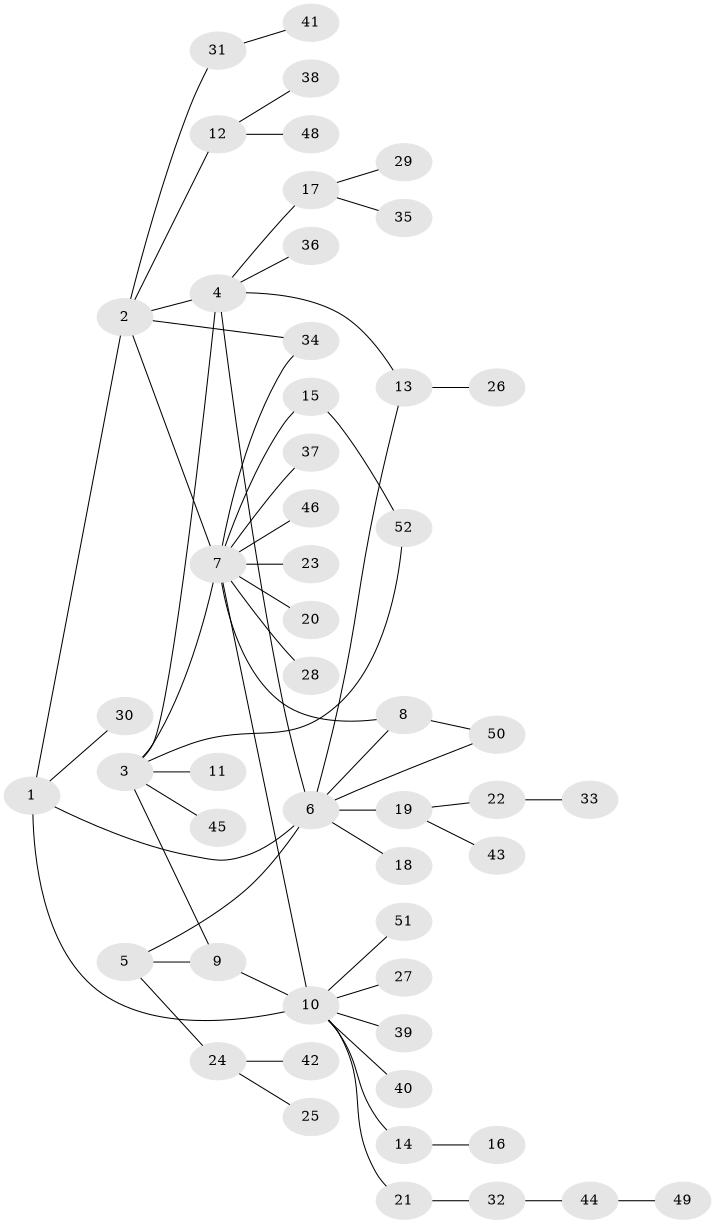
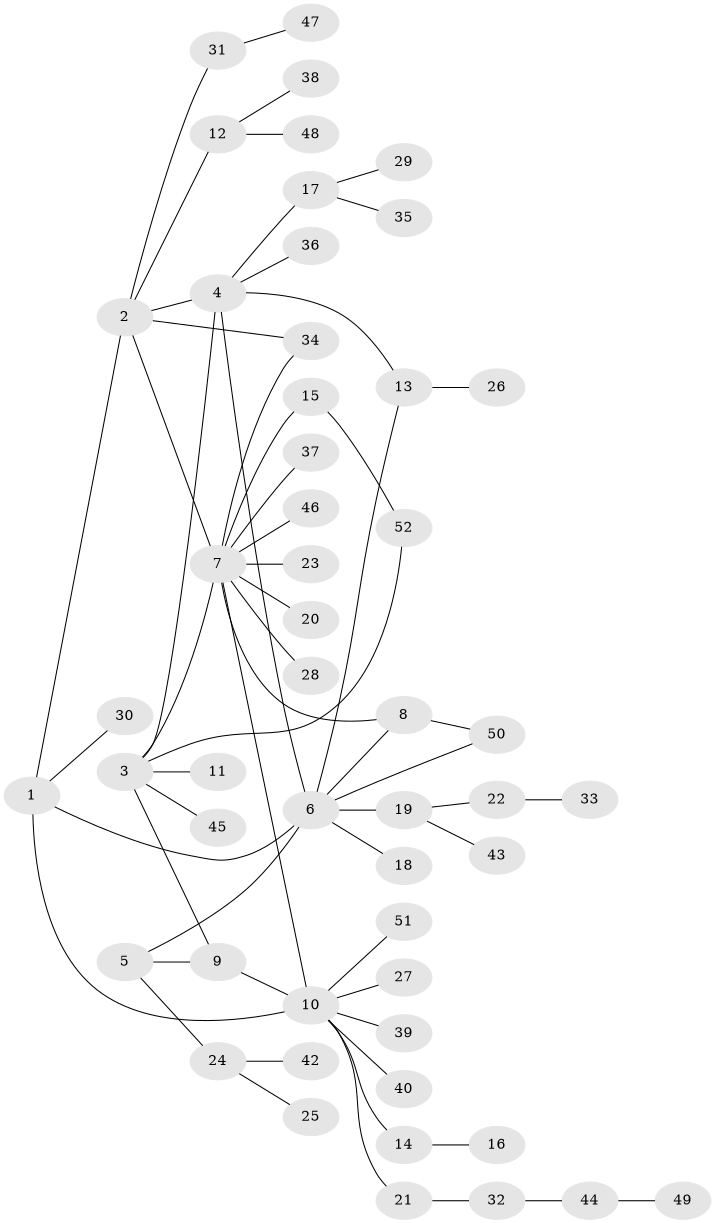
  graph {
    rankdir=LR
    node [color=gray90 style=filled]
    1
    2
    6
    10
    30
    4
    7
    12
    31
    34
    13
    8
    18
    19
    50
    14
    21
    27
    39
    40
    51
    17
    36
    23
    15
    20
    28
    37
    46
    38
    48
-   41
+   41 [label=47]
    3
    9
    11
    45
    52
    26
    29
    35
    5
    24
    25
    42
    22
    43
    16
    32
    33
    44
    49
    1 -- 2
    1 -- 6
    1 -- 10
    1 -- 30
    2 -- 4
    2 -- 7
    2 -- 12
    2 -- 31
    2 -- 34
    6 -- 13
    6 -- 8
    6 -- 18
    6 -- 19
    6 -- 50
    10 -- 14
    10 -- 21
    10 -- 27
    10 -- 39
    10 -- 40
    10 -- 51
    4 -- 6
    4 -- 13
    4 -- 17
    4 -- 36
    7 -- 10
    7 -- 34
    7 -- 8
    7 -- 23
    7 -- 15
    7 -- 20
    7 -- 28
    7 -- 37
    7 -- 46
    12 -- 38
    12 -- 48
    31 -- 41
    13 -- 26
    8 -- 50
    19 -- 22
    19 -- 43
    14 -- 16
    21 -- 32
    17 -- 29
    17 -- 35
    15 -- 52
    3 -- 4
    3 -- 7
    3 -- 9
    3 -- 11
    3 -- 45
    3 -- 52
    9 -- 10
    5 -- 6
    5 -- 9
    5 -- 24
    24 -- 25
    24 -- 42
    22 -- 33
    32 -- 44
    44 -- 49
  }
